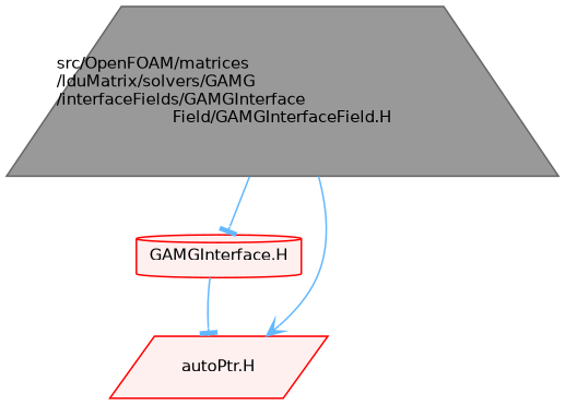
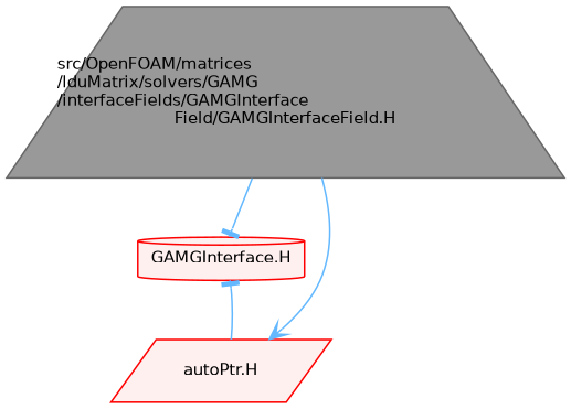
  digraph {
    node [color=red fillcolor="#FFF0F0" fontname=Helvetica fontsize=10 style=filled]
    edge [arrowhead=tee color=steelblue1 fontname=Helvetica fontsize=10 labelfontname=Helvetica labelfontsize=10 style=solid]
    n1 [color=gray40 fillcolor=grey60 fontcolor=black height=0.2 label="src/OpenFOAM/matrices\l/lduMatrix/solvers/GAMG\l/interfaceFields/GAMGInterface\lField/GAMGInterfaceField.H" shape=trapezium width=0.4]
    n2 [height=0.2 label="GAMGInterface.H" shape=cylinder width=0.4]
    n3 [height=0.2 label="autoPtr.H" shape=parallelogram width=0.4]
    n1 -> n2
    n1 -> n3 [arrowhead=vee]
-   n2 -> n3
+   n3 -> n2
  }
